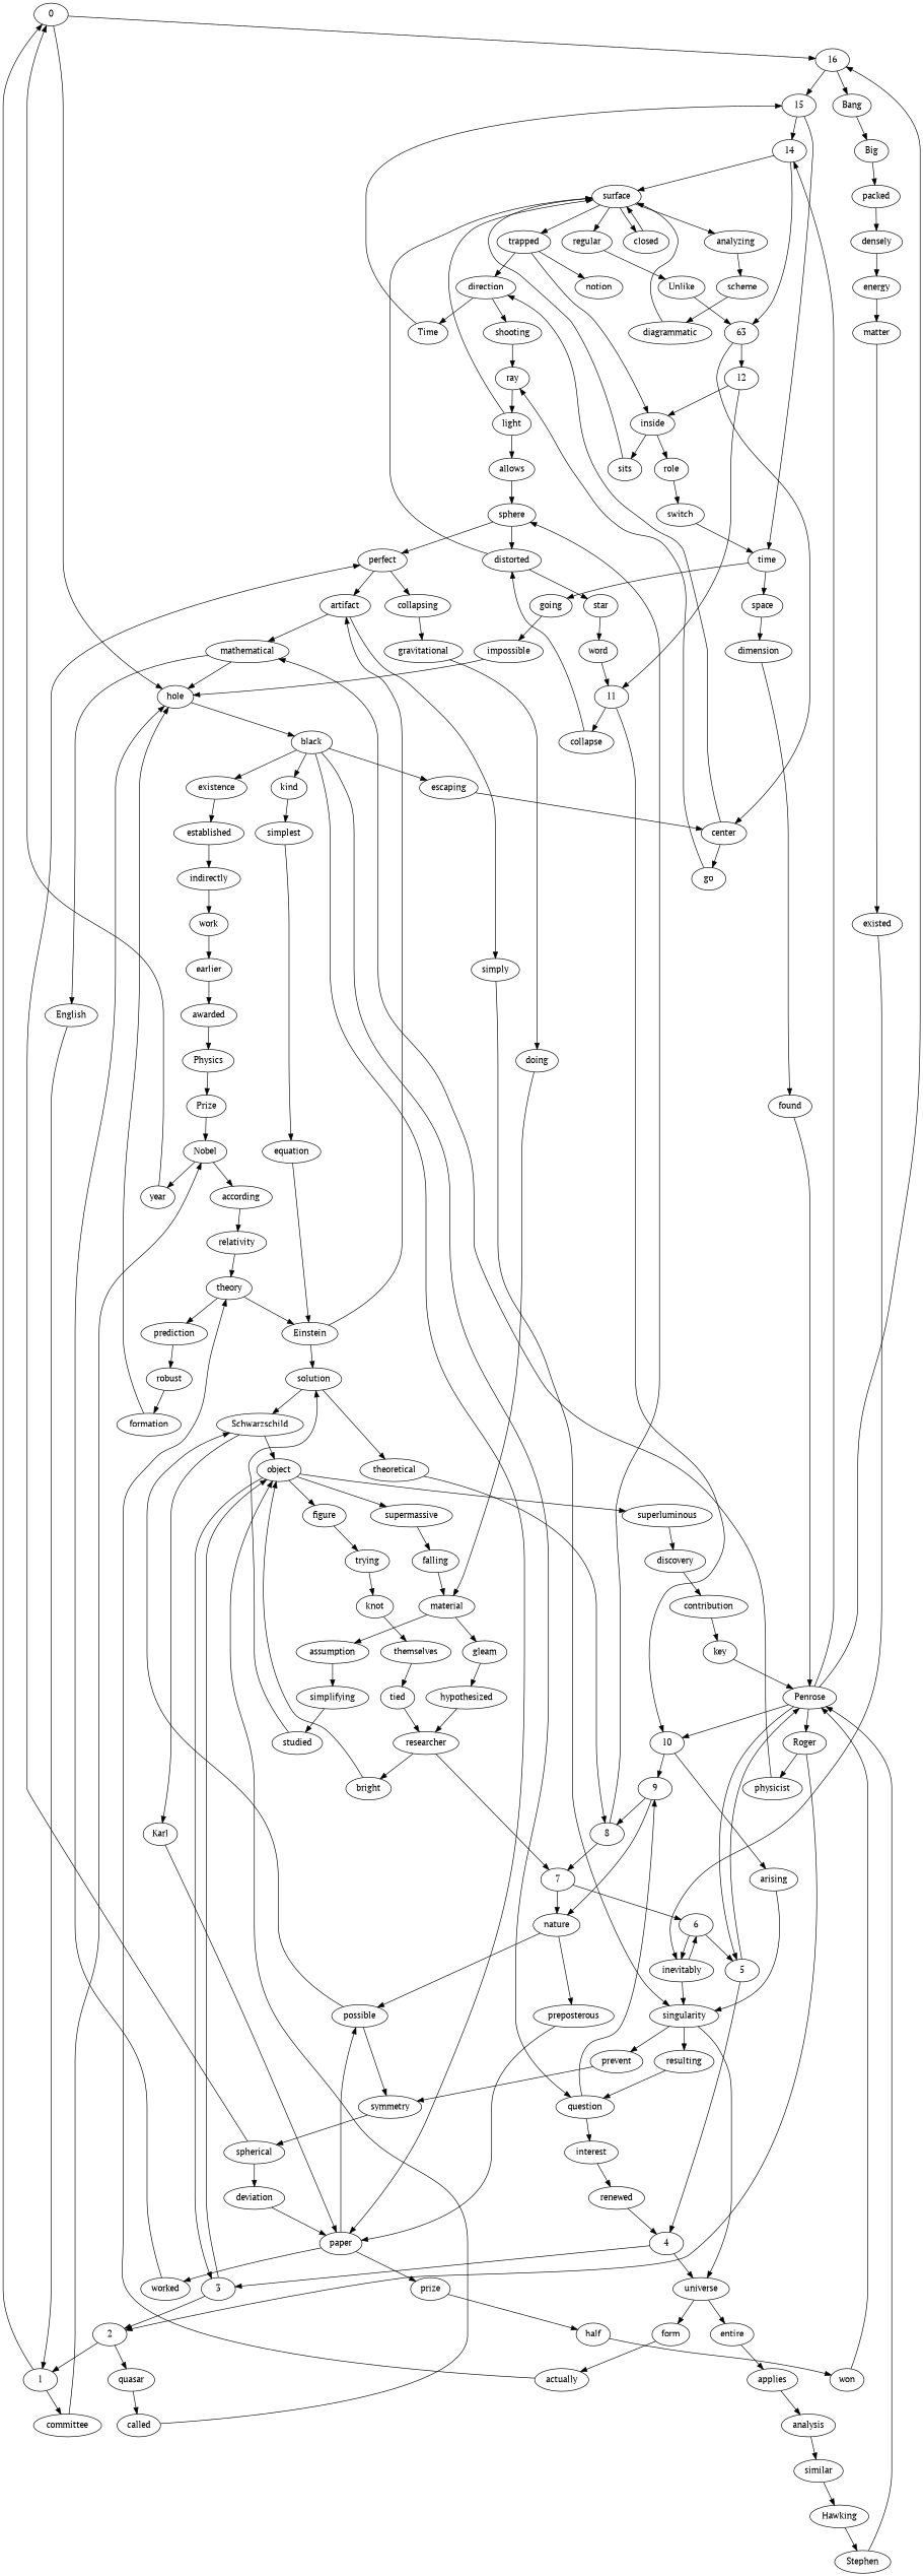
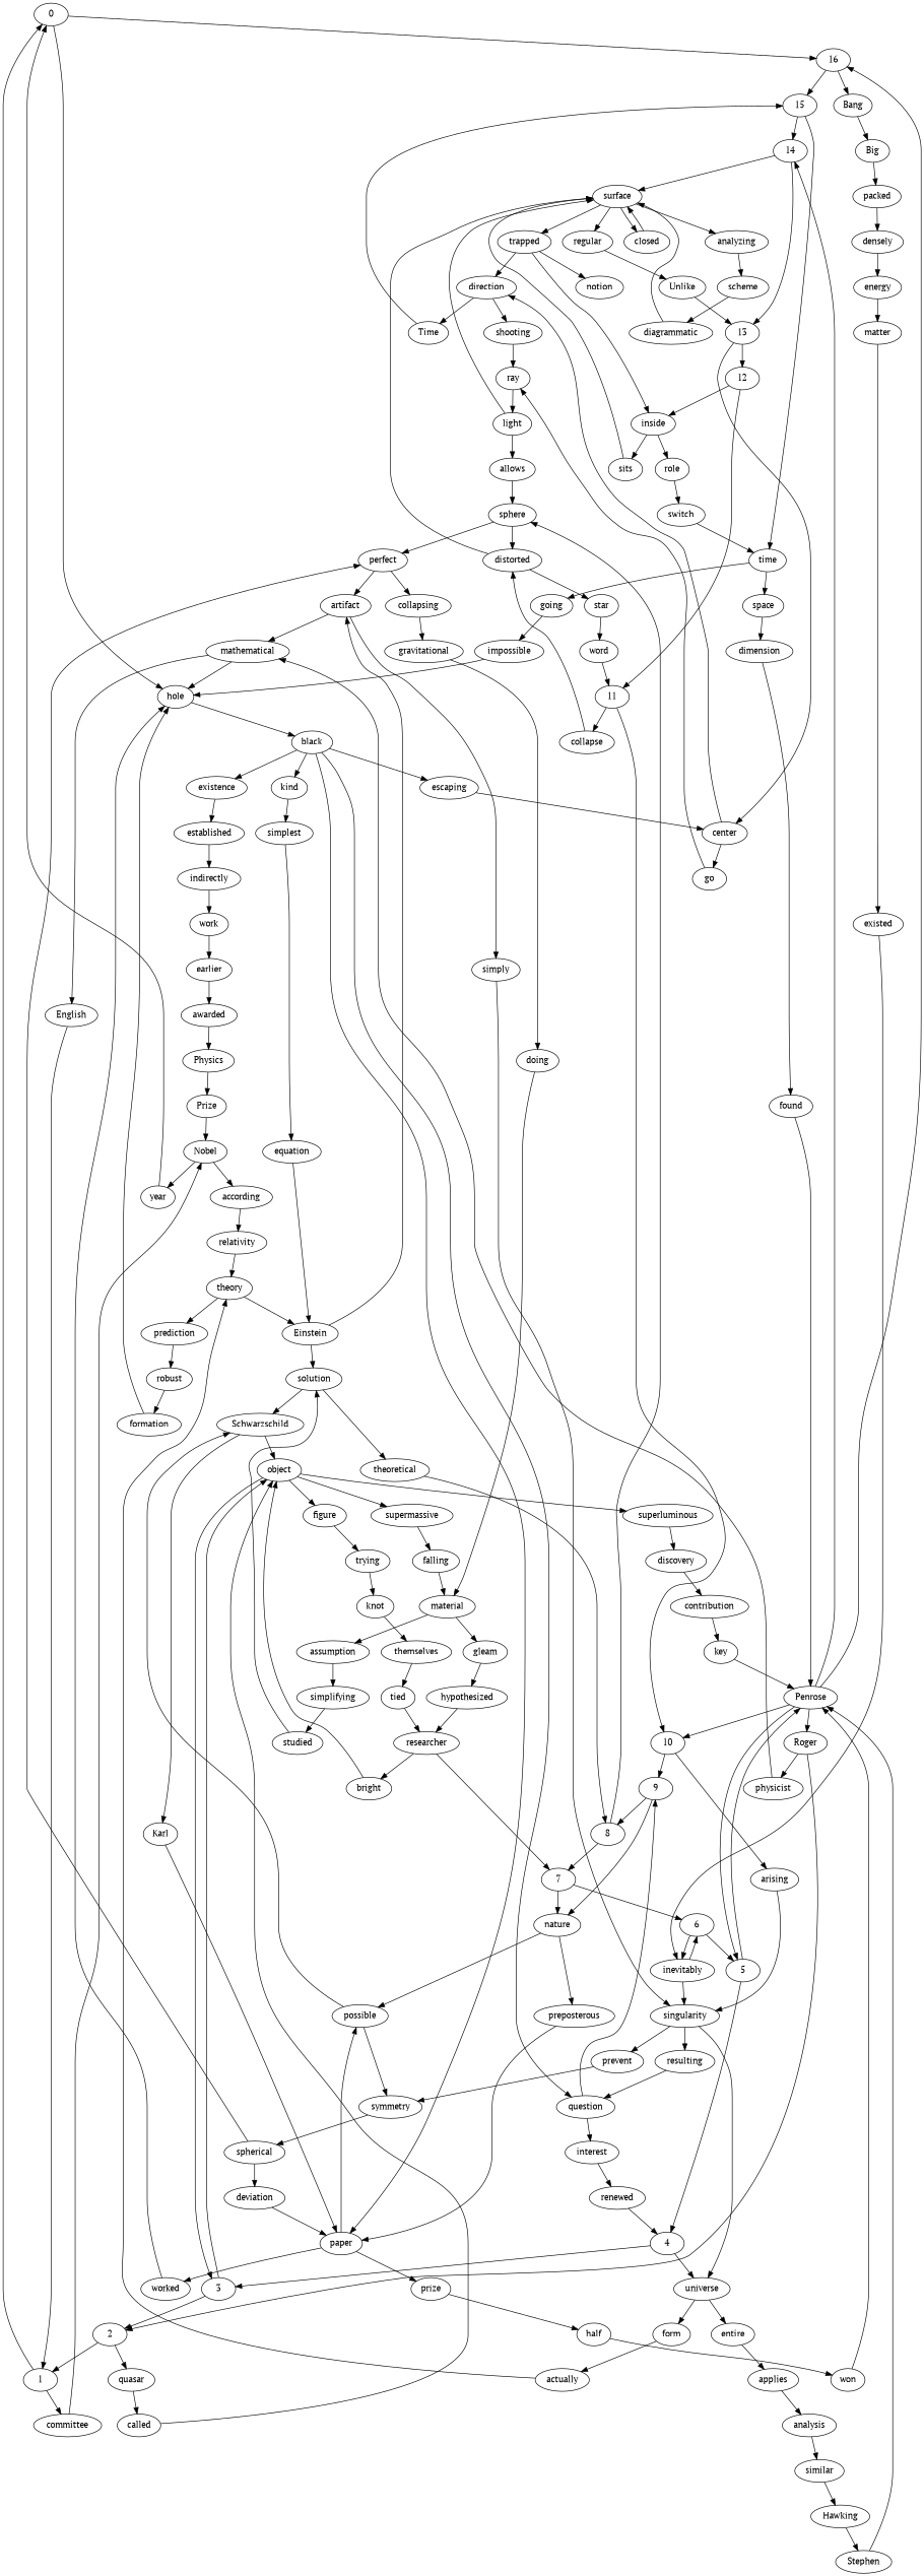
  strict digraph {
    fontname="PT Serif"
    node [fontname="PT Serif"]
    edge [fontname="PT Serif"]
    0
    16
    hole
    15
    Bang
    black
    14
    time
    Big
    existence
    paper
    question
    kind
    escaping
    surface
-   13 [label=63]
+   13
    space
    going
    packed
    year
    established
    prize
    worked
    possible
    interest
    9
    simplest
    center
    Nobel
    according
    relativity
    theory
    Prize
    Physics
    awarded
    earlier
    work
    indirectly
    Penrose
    Roger
    5
    10
    half
    Schwarzschild
    symmetry
    renewed
    nature
    8
    equation
    direction
    go
    1
    committee
    English
    mathematical
    physicist
    2
    quasar
    called
    4
    arising
    3
    universe
    singularity
    trapped
    analyzing
    regular
    closed
    12
    won
    object
    Karl
    spherical
    formation
    robust
    prediction
    Einstein
    artifact
    solution
    simply
    theoretical
    superluminous
    supermassive
    figure
    key
    contribution
    discovery
    falling
    trying
    material
    knot
    bright
    researcher
    7
    6
    inevitably
    preposterous
    hypothesized
    gleam
    assumption
    simplifying
    studied
    form
    entire
    actually
    applies
    analysis
    sphere
    resulting
    prevent
    tied
    themselves
    perfect
    deviation
    distorted
    collapsing
    star
    gravitational
    word
    doing
    11
    collapse
    inside
    notion
    scheme
    Unlike
    sits
    role
    switch
    shooting
    Time
    ray
    diagrammatic
    light
    allows
    found
    dimension
    impossible
    densely
    Stephen
    Hawking
    similar
    existed
    matter
    energy
    0 -> 16
    0 -> hole
    16 -> 15
    16 -> Bang
    hole -> black
    15 -> 14
    15 -> time
    Bang -> Big
    black -> existence
    black -> paper
    black -> question
    black -> kind
    black -> escaping
    14 -> surface
    14 -> 13
    time -> space
    time -> going
    Big -> packed
    existence -> established
    paper -> prize
    paper -> worked
    paper -> possible
    question -> interest
    question -> 9
    kind -> simplest
    escaping -> center
    surface -> trapped
    surface -> analyzing
    surface -> regular
    surface -> closed
    13 -> center
    13 -> 12
    space -> dimension
    going -> impossible
    packed -> densely
    year -> 0
    established -> indirectly
    prize -> half
    worked -> hole
    possible -> Schwarzschild
    possible -> symmetry
    interest -> renewed
    9 -> nature
    9 -> 8
    simplest -> equation
    center -> direction
    center -> go
    Nobel -> year
    Nobel -> according
    according -> relativity
    relativity -> theory
    theory -> prediction
    theory -> Einstein
    Prize -> Nobel
    Physics -> Prize
    awarded -> Physics
    earlier -> awarded
    work -> earlier
    indirectly -> work
    Penrose -> 16
    Penrose -> 14
    Penrose -> Roger
    Penrose -> 5
    Penrose -> 10
    Roger -> physicist
    Roger -> 2
    5 -> Penrose
    5 -> 4
    10 -> 9
    10 -> arising
    half -> won
    Schwarzschild -> object
    Schwarzschild -> Karl
    symmetry -> spherical
    renewed -> 4
    nature -> possible
    nature -> preposterous
    8 -> 7
    8 -> sphere
    equation -> Einstein
    direction -> shooting
    direction -> Time
    go -> ray
    1 -> 0
    1 -> committee
    committee -> Nobel
    English -> 1
    mathematical -> hole
    mathematical -> English
    physicist -> mathematical
    2 -> 1
    2 -> quasar
    quasar -> called
    called -> object
    4 -> 3
    4 -> universe
    arising -> singularity
    3 -> 2
    3 -> object
    universe -> form
    universe -> entire
    singularity -> universe
    singularity -> resulting
    singularity -> prevent
    trapped -> direction
    trapped -> inside
    trapped -> notion
    analyzing -> scheme
    regular -> Unlike
    closed -> surface
    12 -> 11
    12 -> inside
    won -> Penrose
    object -> 3
    object -> superluminous
    object -> supermassive
    object -> figure
    Karl -> paper
    spherical -> perfect
    spherical -> deviation
    formation -> hole
    robust -> formation
    prediction -> robust
    Einstein -> artifact
    Einstein -> solution
    artifact -> mathematical
    artifact -> simply
    solution -> Schwarzschild
    solution -> theoretical
    simply -> singularity
    theoretical -> 8
    superluminous -> discovery
    supermassive -> falling
    figure -> trying
    key -> Penrose
    contribution -> key
    discovery -> contribution
    falling -> material
    trying -> knot
    material -> gleam
    material -> assumption
    knot -> themselves
    bright -> object
    researcher -> bright
    researcher -> 7
    7 -> nature
    7 -> 6
    6 -> 5
    6 -> inevitably
    inevitably -> singularity
    inevitably -> 6
    preposterous -> paper
    hypothesized -> researcher
    gleam -> hypothesized
    assumption -> simplifying
    simplifying -> studied
    studied -> solution
    form -> actually
    entire -> applies
    actually -> theory
    applies -> analysis
    analysis -> similar
    sphere -> perfect
    sphere -> distorted
    resulting -> question
    prevent -> symmetry
    tied -> researcher
    themselves -> tied
    perfect -> artifact
    perfect -> collapsing
    deviation -> paper
    distorted -> surface
    distorted -> star
    collapsing -> gravitational
    star -> word
    gravitational -> doing
    word -> 11
    doing -> material
    11 -> 10
    11 -> collapse
    collapse -> distorted
    inside -> sits
    inside -> role
    scheme -> diagrammatic
    Unlike -> 13
    sits -> surface
    role -> switch
    switch -> time
    shooting -> ray
    Time -> 15
    ray -> light
    diagrammatic -> surface
    light -> surface
    light -> allows
    allows -> sphere
    found -> Penrose
    dimension -> found
    impossible -> hole
    densely -> energy
    Stephen -> Penrose
    Hawking -> Stephen
    similar -> Hawking
    existed -> inevitably
    matter -> existed
    energy -> matter
  }
